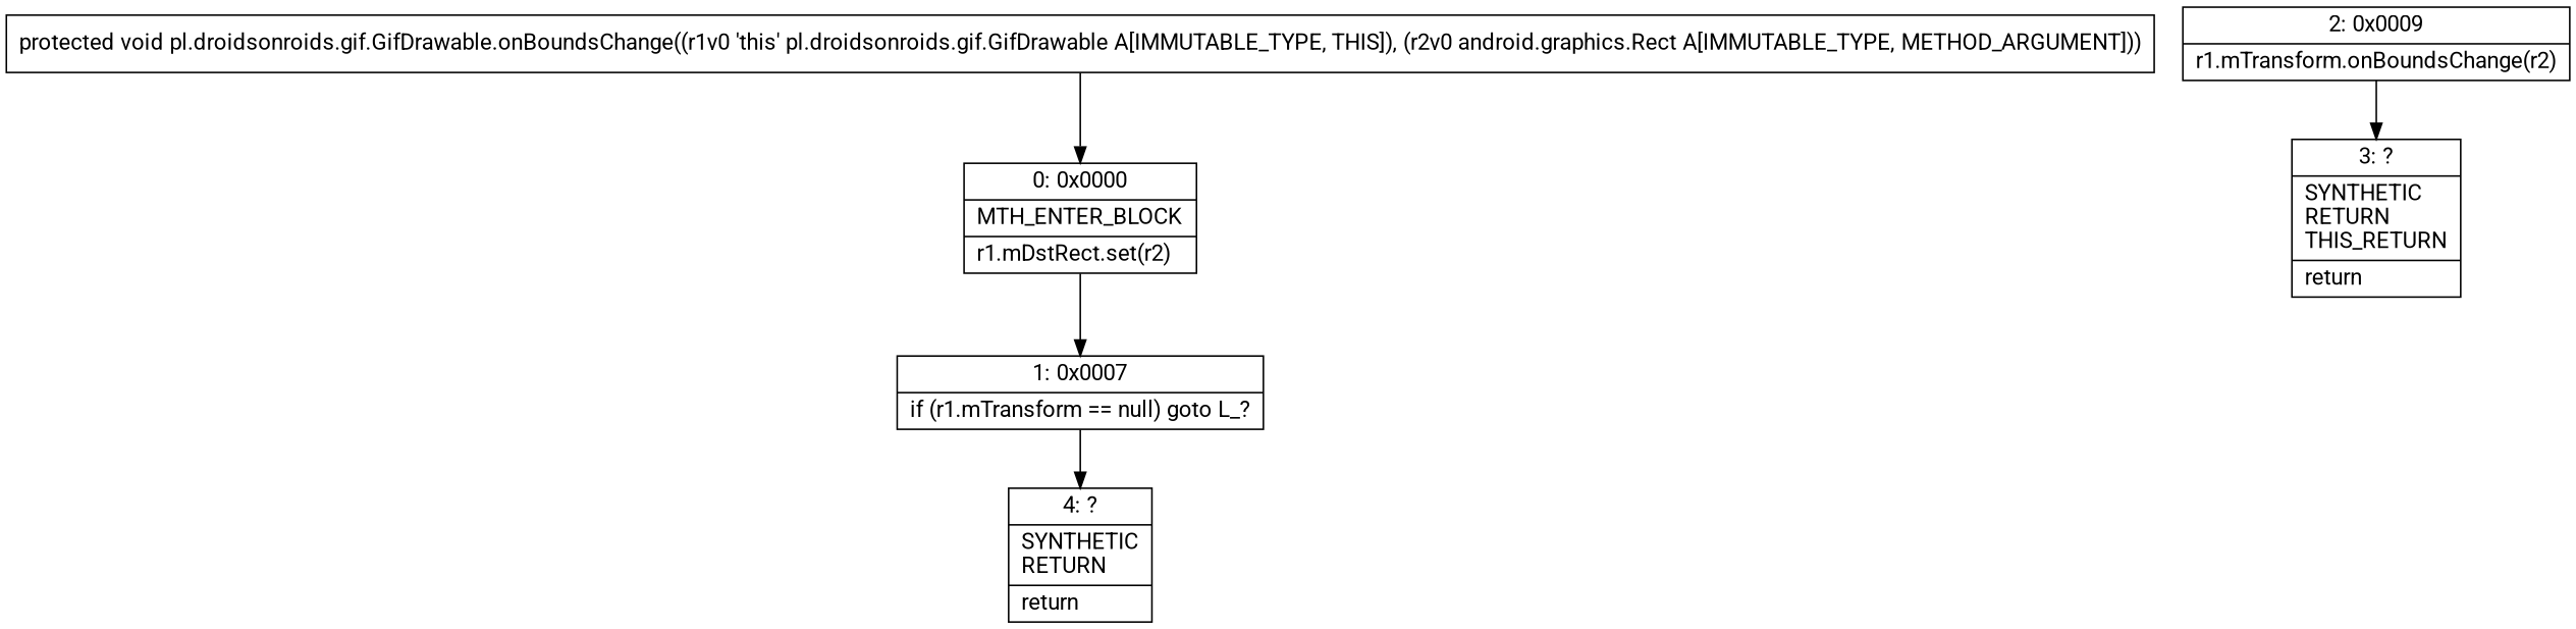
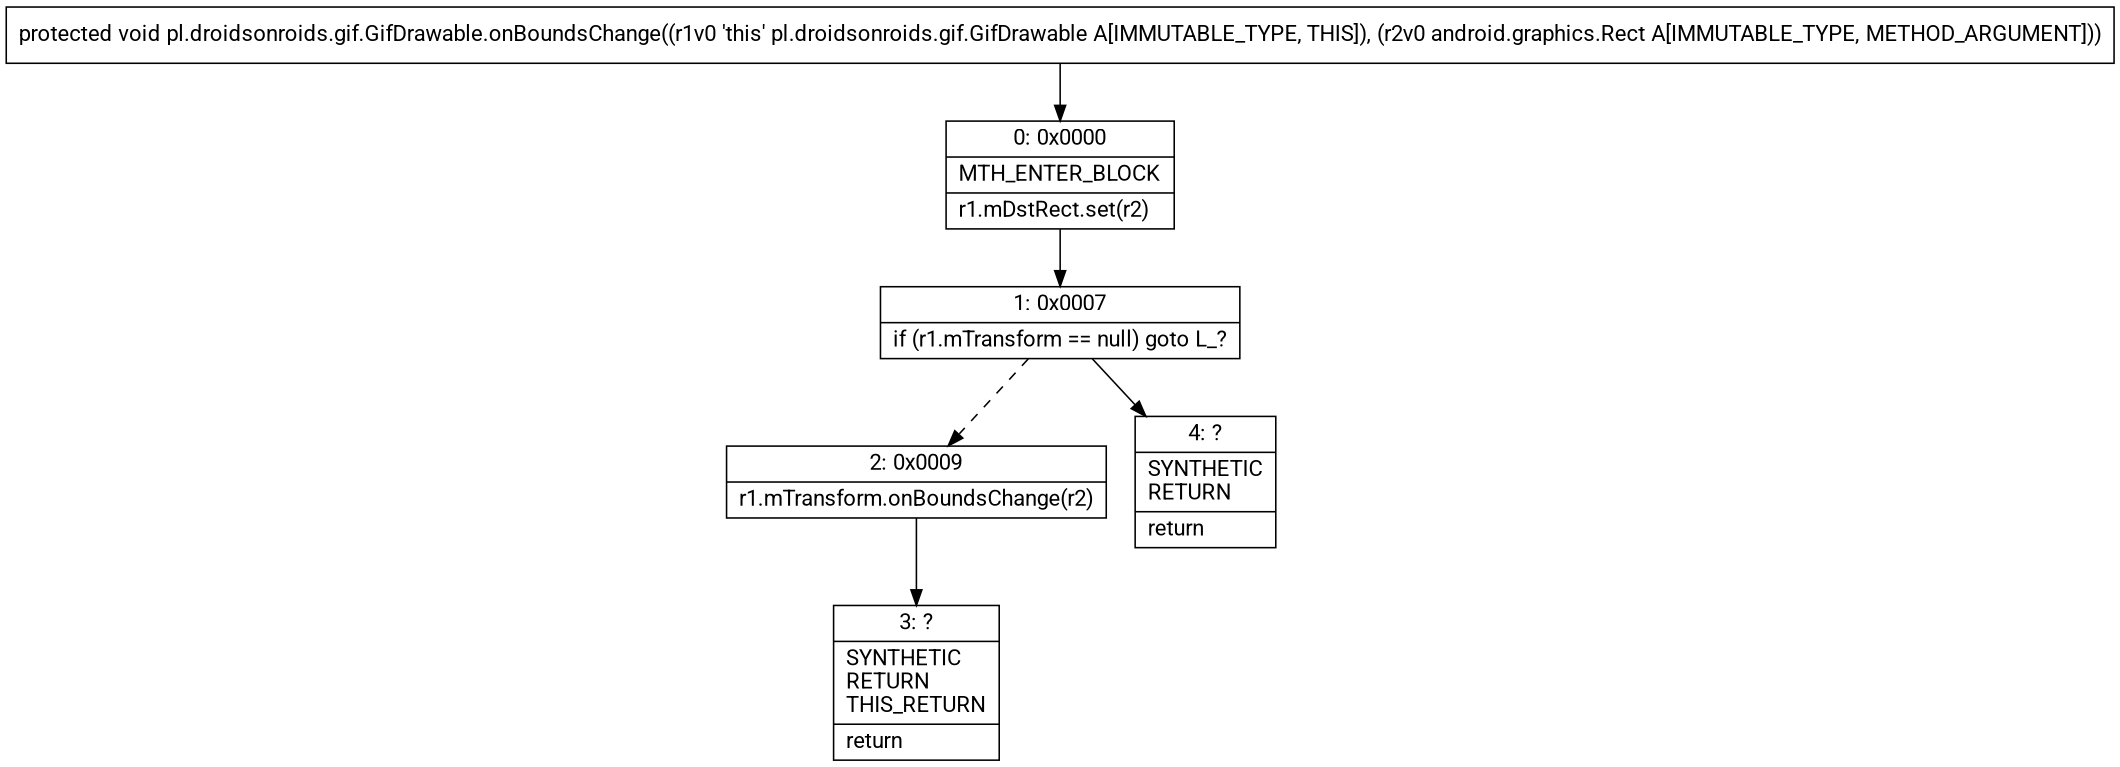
  digraph {
    fontname=Roboto
    node [fontname=Roboto shape=record]
    edge [fontname=Roboto]
    n1 [label="{0\:\ 0x0000|MTH_ENTER_BLOCK\l|r1.mDstRect.set(r2)\l}"]
    n2 [label="{1\:\ 0x0007|if (r1.mTransform == null) goto L_?\l}"]
    n3 [label="{2\:\ 0x0009|r1.mTransform.onBoundsChange(r2)\l}"]
    n4 [label="{4\:\ ?|SYNTHETIC\lRETURN\l|return\l}"]
    n5 [label="{3\:\ ?|SYNTHETIC\lRETURN\lTHIS_RETURN\l|return\l}"]
    n6 [label="{protected void pl.droidsonroids.gif.GifDrawable.onBoundsChange((r1v0 'this' pl.droidsonroids.gif.GifDrawable A[IMMUTABLE_TYPE, THIS]), (r2v0 android.graphics.Rect A[IMMUTABLE_TYPE, METHOD_ARGUMENT])) }"]
    n1 -> n2
+   n2 -> n3 [style=dashed]
    n2 -> n4
    n3 -> n5
    n6 -> n1
  }
